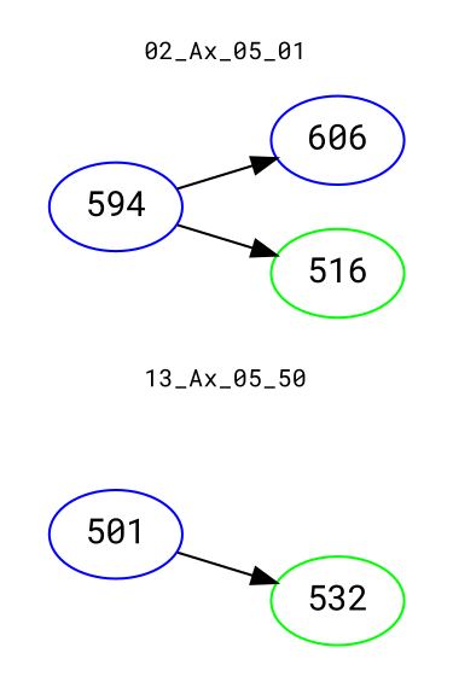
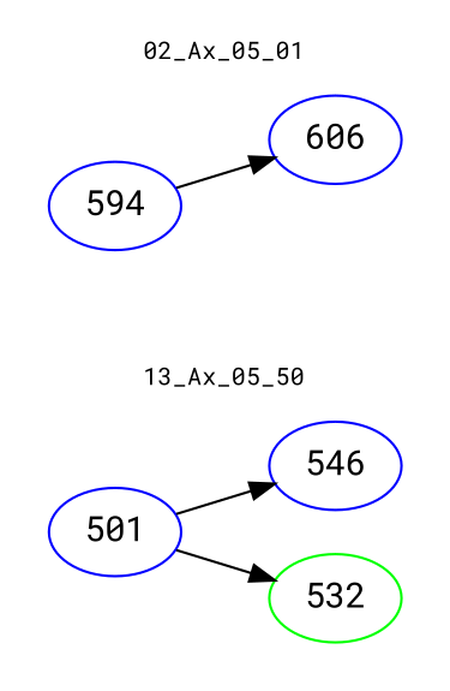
  digraph {
    fontname="Roboto Mono"
    rankdir=LR
    node [color=blue fontname="Roboto Mono"]
    edge [color=black fontname="Roboto Mono"]
    n1 [label=501]
    n2 [color=green label=532]
+   n3 [label=546]
    n4 [label=594]
-   n5 [color=green label=516]
    n6 [label=606]
    subgraph cluster_1 {
      color=white
      fontsize=10
      label="13_Ax_05_50"
      n1
      n2
+     n3
    }
    subgraph cluster_2 {
      color=white
      fontsize=10
      label="02_Ax_05_01"
      n4
-     n5
      n6
    }
    n1 -> n2
-   n4 -> n5
+   n1 -> n3
    n4 -> n6
  }
